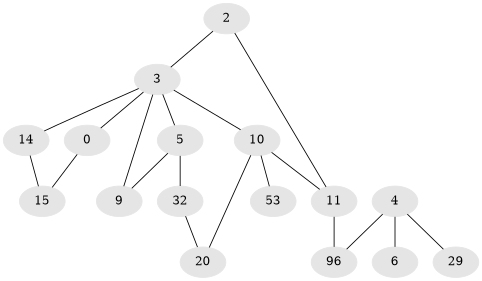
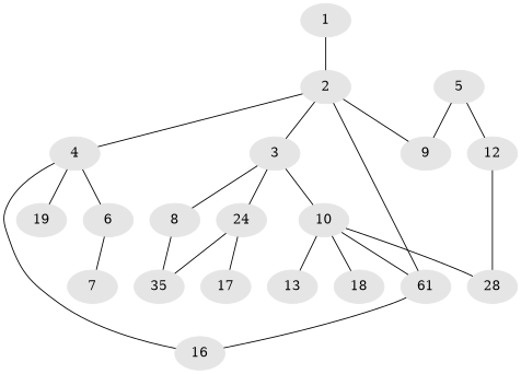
  graph {
    node [color=gray90 style=filled]
+   1
    2
    3
    4
    9
-   11
+   11 [label=61]
    5
-   8 [label=0]
+   8
    10
-   14
+   14 [label=24]
    6
-   16 [label=96]
-   19 [label=29]
-   12 [label=32]
-   15
-   13 [label=53]
-   20
+   16
+   19
+   12
+   15 [label=35]
+   13
+   18
+   20 [label=28]
+   17
+   7
+   1 -- 2
    2 -- 3
-   3 -- 9
+   2 -- 4
+   2 -- 9
    2 -- 11
-   3 -- 5
    3 -- 8
    3 -- 10
    3 -- 14
    4 -- 6
    4 -- 16
    4 -- 19
    11 -- 16
    5 -- 9
    5 -- 12
    8 -- 15
    10 -- 11
    10 -- 13
+   10 -- 18
    10 -- 20
    14 -- 15
+   14 -- 17
+   6 -- 7
    12 -- 20
  }
